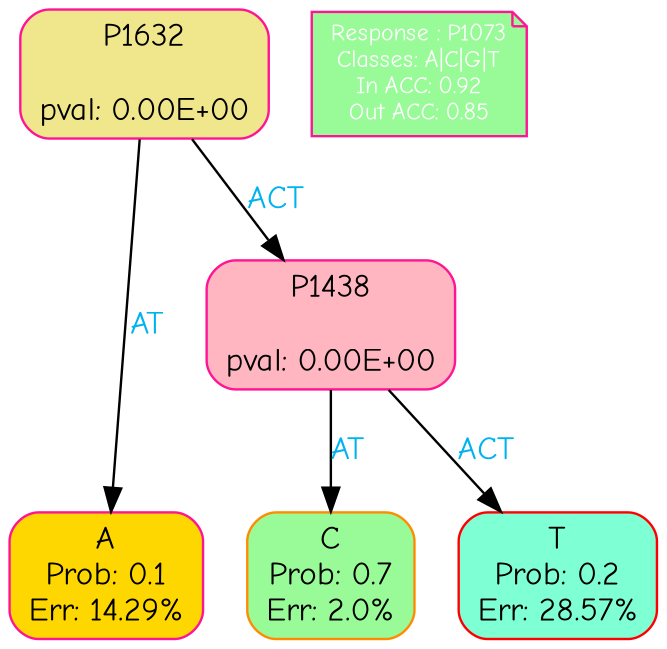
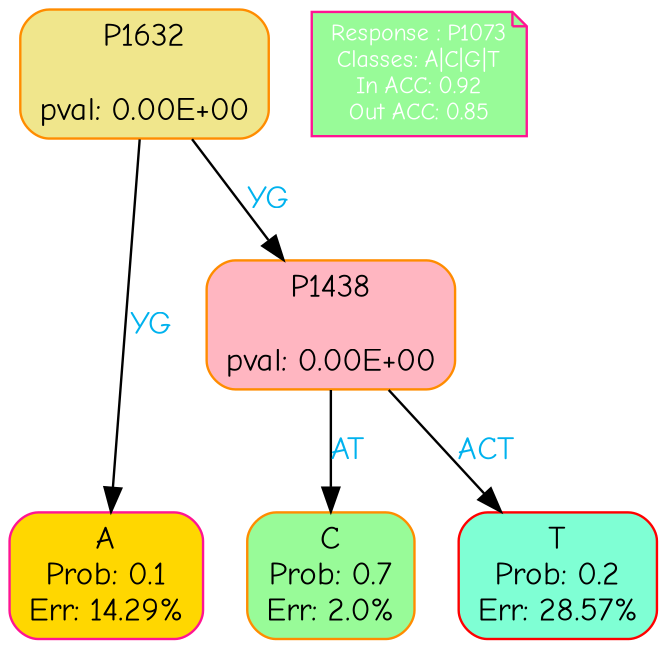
  digraph {
    fontname="Comic Neue"
    ranksep=equally
    splines=polylines
    node [color=deeppink fillcolor=palegreen fontname="Comic Neue" shape=box style="filled, rounded"]
    edge [fontcolor=deepskyblue2 fontname="Comic Neue"]
    n1 [color=darkorange label="C\nProb: 0.7\nErr: 2.0%"]
    n2 [color=red fillcolor=aquamarine label="T\nProb: 0.2\nErr: 28.57%"]
    n3 [fillcolor=gold label="A\nProb: 0.1\nErr: 14.29%"]
    n4 [align=left fontcolor=white fontsize=10 label="Response : P1073\nClasses: A|C|G|T\nIn ACC: 0.92\nOut ACC: 0.85\n" shape=note style=filled]
-   n5 [fillcolor=khaki label="P1632\n\npval: 0.00E+00"]
-   n6 [fillcolor=lightpink label="P1438\n\npval: 0.00E+00"]
+   n5 [color=darkorange fillcolor=khaki label="P1632\n\npval: 0.00E+00"]
+   n6 [color=darkorange fillcolor=lightpink label="P1438\n\npval: 0.00E+00"]
    subgraph sub_1 {
      rank=same
      n1
      n2
      n3
    }
    subgraph sub_2 {
      rank=same
      n4
      n5
    }
-   n5 -> n3 [label=AT]
-   n5 -> n6 [label=ACT]
+   n5 -> n3 [label=YG]
+   n5 -> n6 [label=YG]
    n6 -> n1 [label=AT]
    n6 -> n2 [label=ACT]
  }
